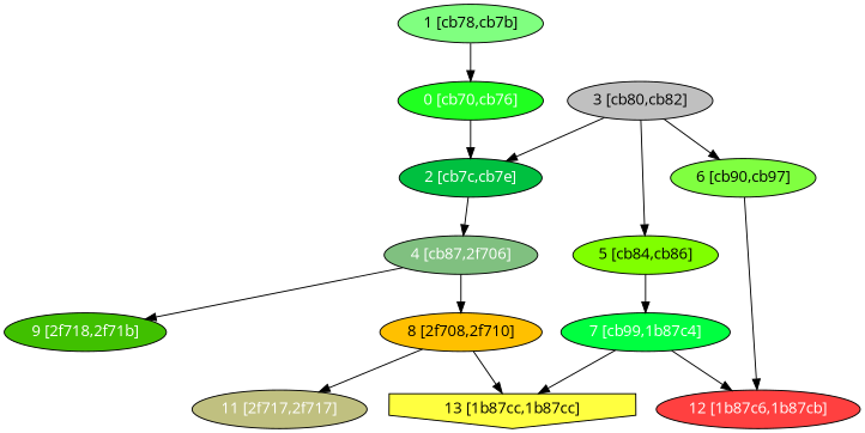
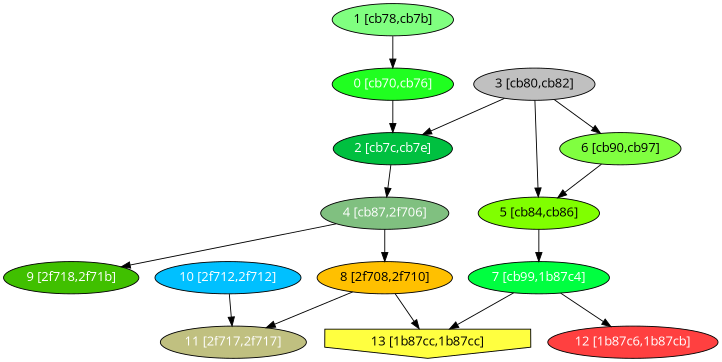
  digraph {
    fontname="Open Sans"
    node [fontcolor="#ffffff" fontname="Open Sans" shape=oval style=filled]
    edge [fontname="Open Sans"]
    n1 [fillcolor="#20FF20" label="0 [cb70,cb76]"]
    n2 [fillcolor="#00C040" label="2 [cb7c,cb7e]"]
    n3 [fillcolor="#80FF80" fontcolor="#000000" label="1 [cb78,cb7b]"]
    n4 [fillcolor="#80C080" label="4 [cb87,2f706]"]
    n5 [fillcolor="#C0C0C0" fontcolor="#000000" label="3 [cb80,cb82]"]
    n6 [fillcolor="#80FF00" fontcolor="#000000" label="5 [cb84,cb86]"]
    n7 [fillcolor="#80FF40" fontcolor="#000000" label="6 [cb90,cb97]"]
    n8 [fillcolor="#FFC000" fontcolor="#000000" label="8 [2f708,2f710]"]
    n9 [fillcolor="#40C000" label="9 [2f718,2f71b]"]
    n10 [fillcolor="#00FF40" label="7 [cb99,1b87c4]"]
    n11 [fillcolor="#FFFF40" fontcolor="#000000" label="13 [1b87cc,1b87cc]" shape=invhouse]
    n12 [fillcolor="#C0C080" label="11 [2f717,2f717]"]
    n13 [fillcolor="#FF4040" label="12 [1b87c6,1b87cb]"]
+   n14 [fillcolor="#00C0FF" label="10 [2f712,2f712]"]
    n1 -> n2
    n2 -> n4
    n3 -> n1
    n4 -> n8
    n4 -> n9
    n5 -> n2
    n5 -> n6
    n5 -> n7
    n6 -> n10
-   n7 -> n13
+   n7 -> n6
    n8 -> n11
    n8 -> n12
    n10 -> n11
    n10 -> n13
+   n14 -> n12
  }
